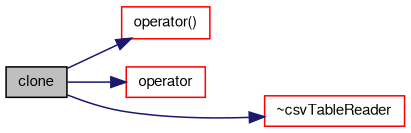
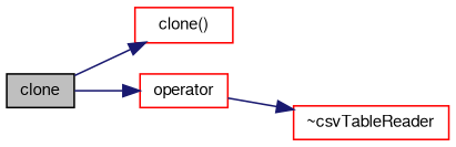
  digraph {
    rankdir=LR
    node [color=red fontname=FreeSans fontsize=10 shape=record]
    edge [color=midnightblue fontname=FreeSans fontsize=10 labelfontname=FreeSans labelfontsize=10 style=solid]
    n1 [color=black fillcolor=grey75 fontcolor=black height=0.2 label=clone style=filled width=0.4]
-   n2 [height=0.2 label="operator()" width=0.4]
+   n2 [height=0.2 label="clone()" width=0.4]
    n3 [height=0.2 label=operator width=0.4]
    n4 [height=0.2 label="~csvTableReader" width=0.4]
    n1 -> n2
    n1 -> n3
-   n1 -> n4
+   n3 -> n4
  }
